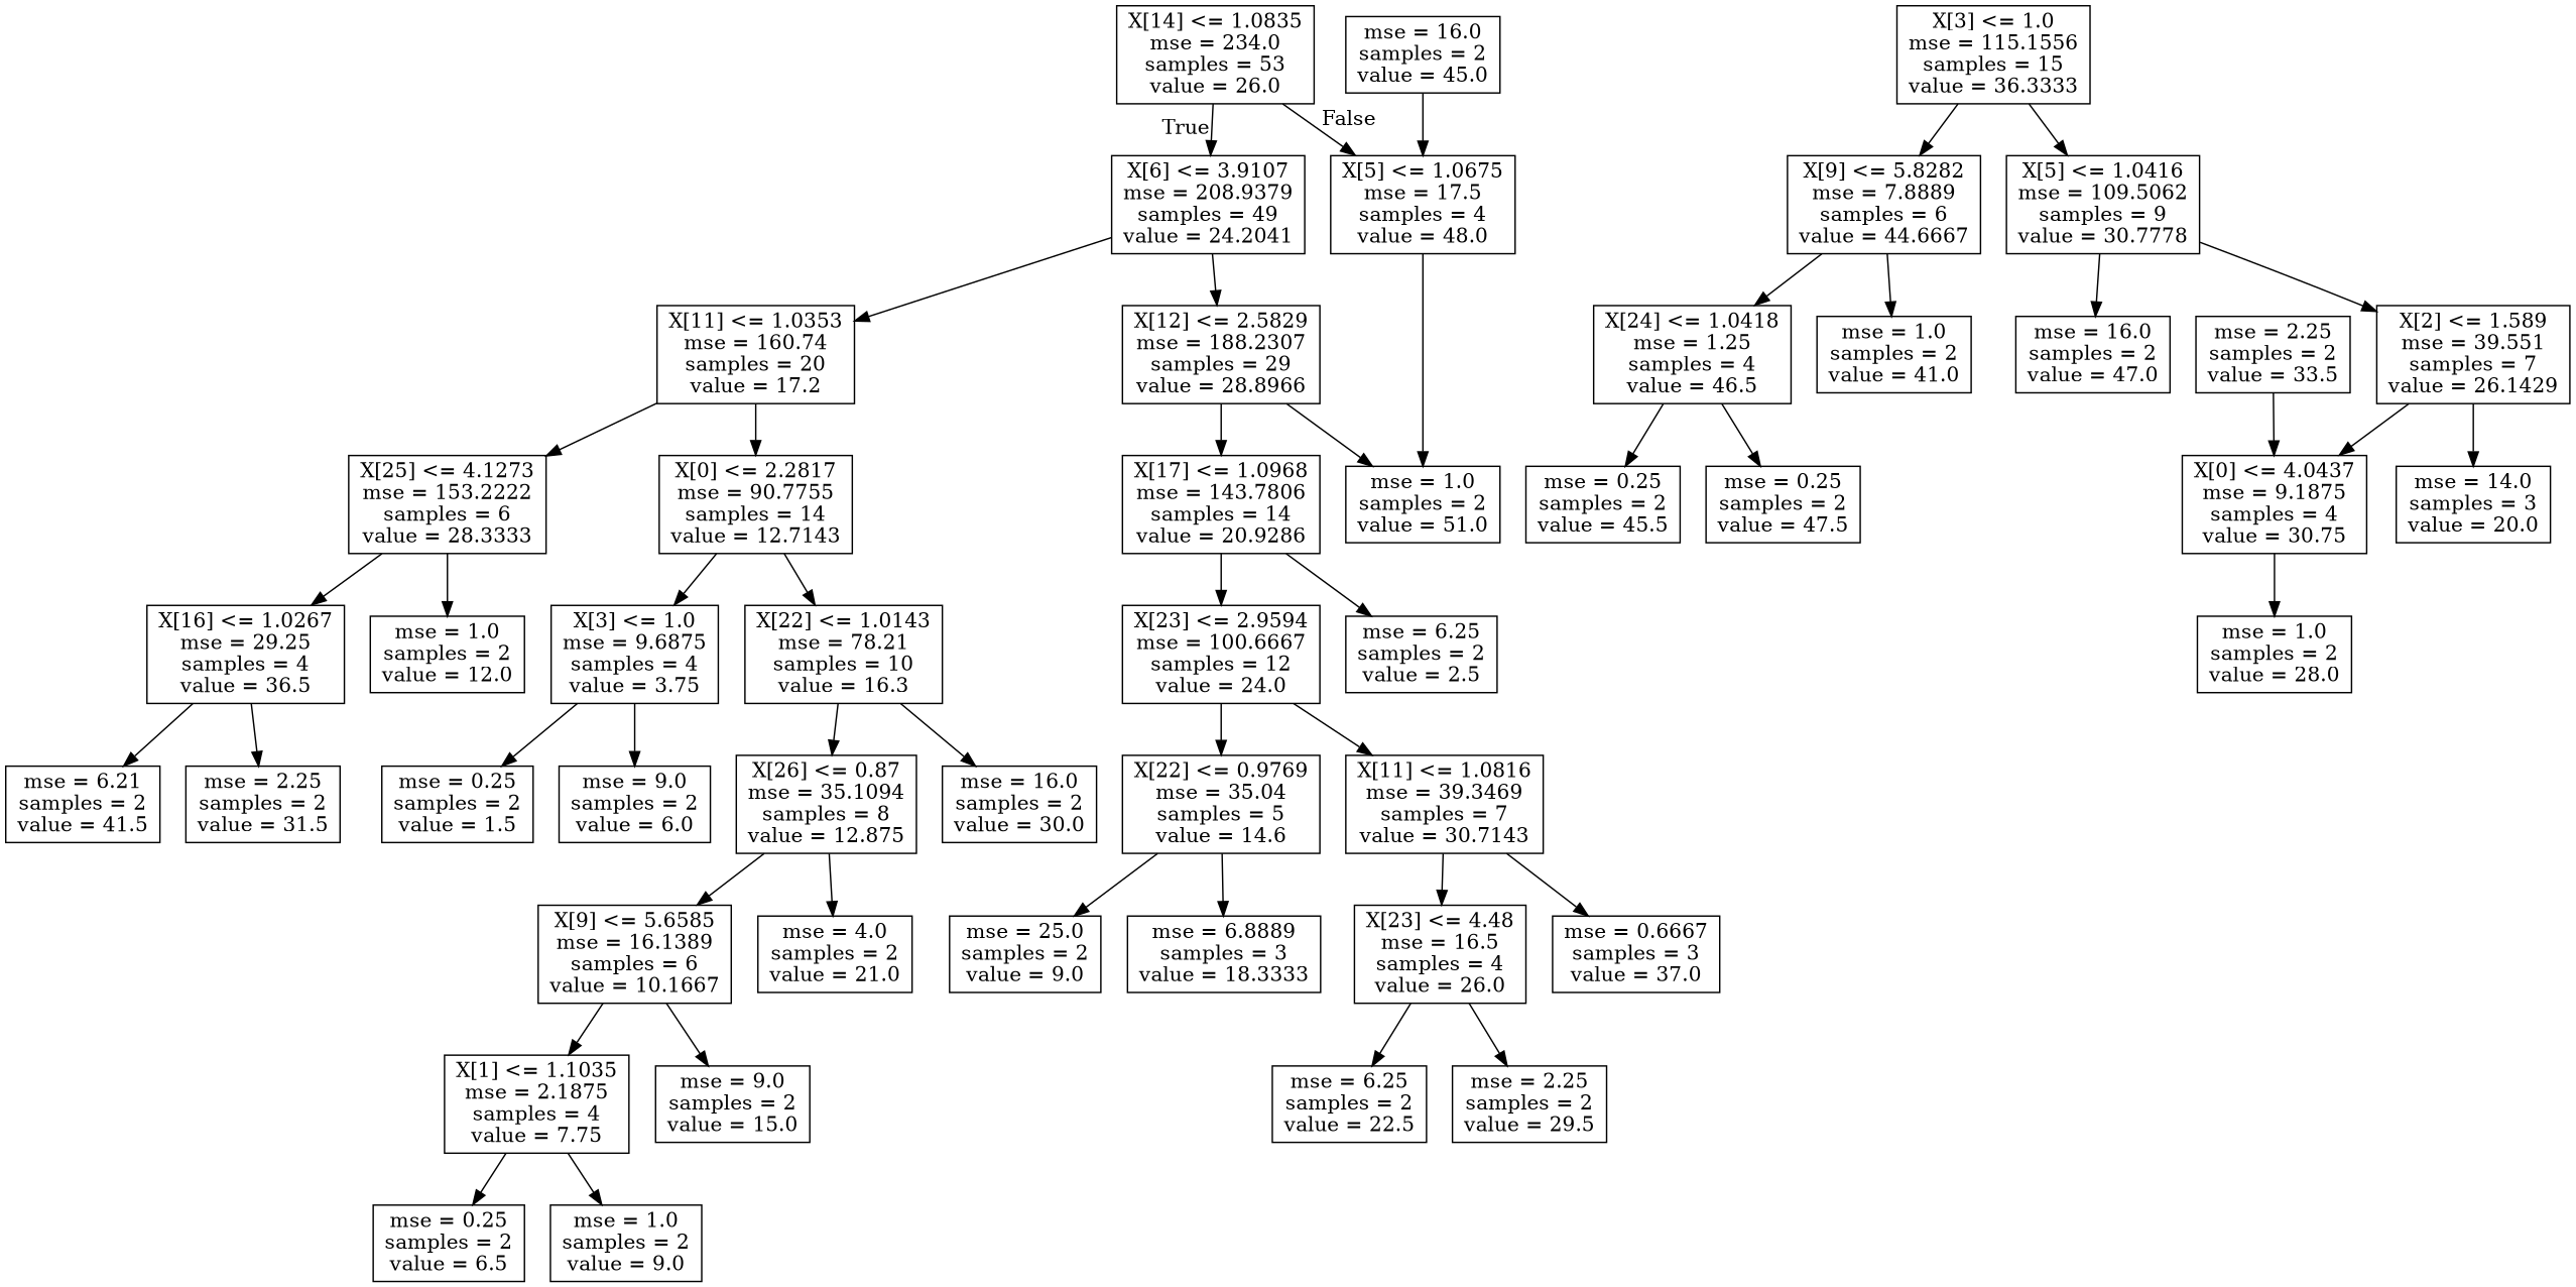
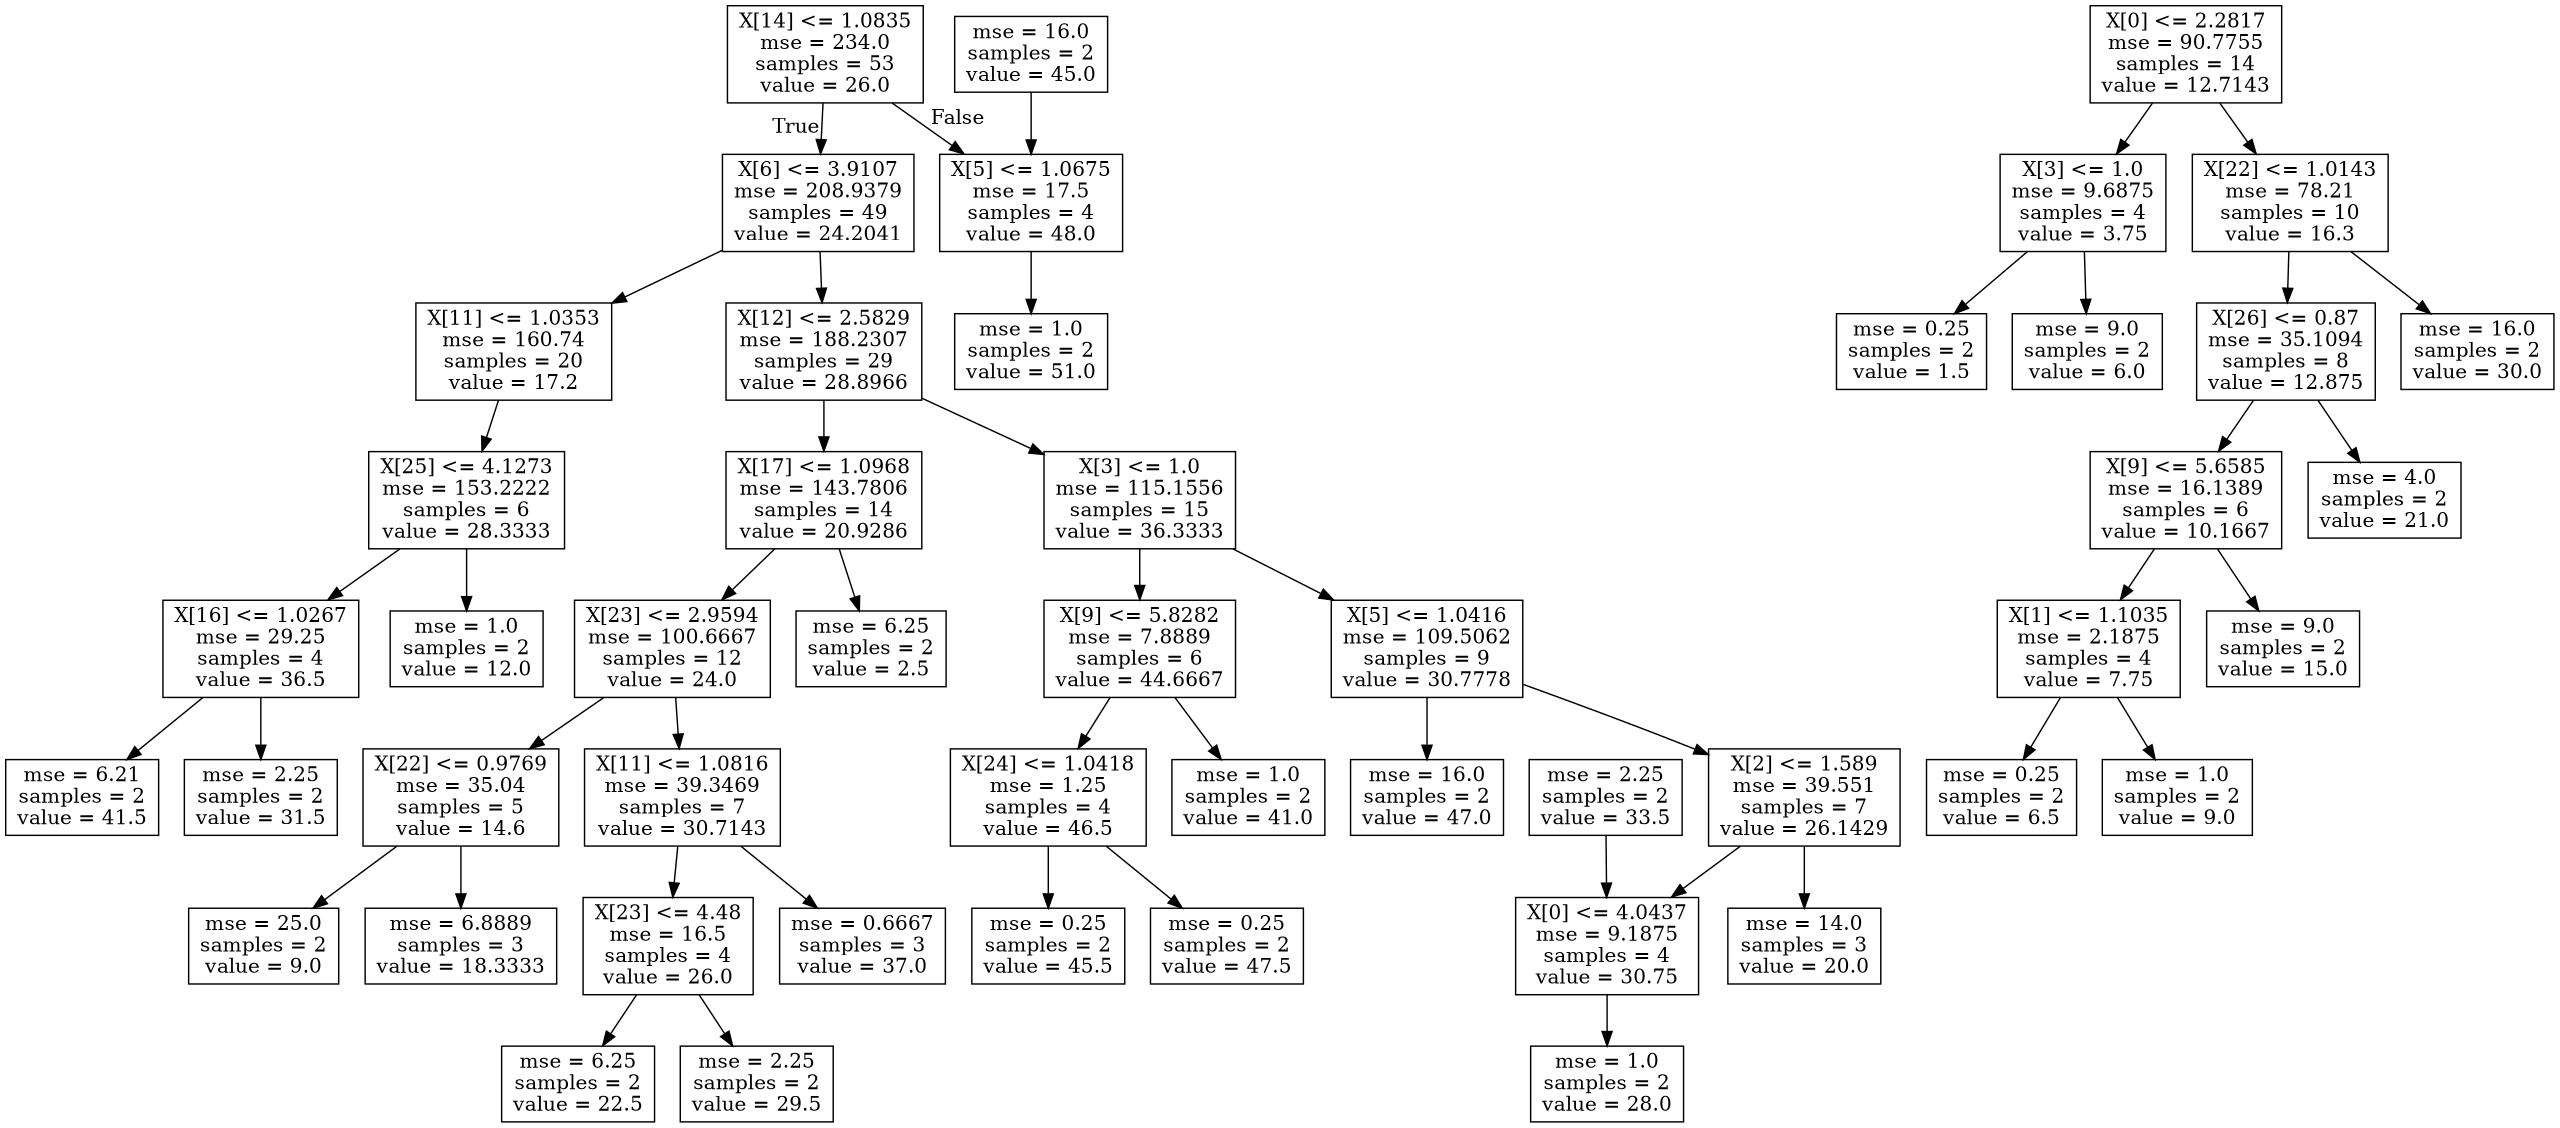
  digraph {
    node [shape=box]
    n1 [label="X[14] <= 1.0835\nmse = 234.0\nsamples = 53\nvalue = 26.0"]
    n2 [label="X[6] <= 3.9107\nmse = 208.9379\nsamples = 49\nvalue = 24.2041"]
    n3 [label="X[5] <= 1.0675\nmse = 17.5\nsamples = 4\nvalue = 48.0"]
    n4 [label="X[11] <= 1.0353\nmse = 160.74\nsamples = 20\nvalue = 17.2"]
    n5 [label="X[12] <= 2.5829\nmse = 188.2307\nsamples = 29\nvalue = 28.8966"]
    n6 [label="mse = 1.0\nsamples = 2\nvalue = 51.0"]
    n7 [label="X[25] <= 4.1273\nmse = 153.2222\nsamples = 6\nvalue = 28.3333"]
    n8 [label="X[0] <= 2.2817\nmse = 90.7755\nsamples = 14\nvalue = 12.7143"]
    n9 [label="X[17] <= 1.0968\nmse = 143.7806\nsamples = 14\nvalue = 20.9286"]
    n10 [label="X[3] <= 1.0\nmse = 115.1556\nsamples = 15\nvalue = 36.3333"]
    n11 [label="X[16] <= 1.0267\nmse = 29.25\nsamples = 4\nvalue = 36.5"]
    n12 [label="mse = 1.0\nsamples = 2\nvalue = 12.0"]
    n13 [label="X[3] <= 1.0\nmse = 9.6875\nsamples = 4\nvalue = 3.75"]
    n14 [label="X[22] <= 1.0143\nmse = 78.21\nsamples = 10\nvalue = 16.3"]
    n15 [label="mse = 6.21\nsamples = 2\nvalue = 41.5"]
    n16 [label="mse = 2.25\nsamples = 2\nvalue = 31.5"]
    n17 [label="mse = 0.25\nsamples = 2\nvalue = 1.5"]
    n18 [label="mse = 9.0\nsamples = 2\nvalue = 6.0"]
    n19 [label="X[26] <= 0.87\nmse = 35.1094\nsamples = 8\nvalue = 12.875"]
    n20 [label="mse = 16.0\nsamples = 2\nvalue = 30.0"]
    n21 [label="X[9] <= 5.6585\nmse = 16.1389\nsamples = 6\nvalue = 10.1667"]
    n22 [label="mse = 4.0\nsamples = 2\nvalue = 21.0"]
    n23 [label="X[1] <= 1.1035\nmse = 2.1875\nsamples = 4\nvalue = 7.75"]
    n24 [label="mse = 9.0\nsamples = 2\nvalue = 15.0"]
    n25 [label="mse = 0.25\nsamples = 2\nvalue = 6.5"]
    n26 [label="mse = 1.0\nsamples = 2\nvalue = 9.0"]
    n27 [label="X[23] <= 2.9594\nmse = 100.6667\nsamples = 12\nvalue = 24.0"]
    n28 [label="mse = 6.25\nsamples = 2\nvalue = 2.5"]
    n29 [label="X[9] <= 5.8282\nmse = 7.8889\nsamples = 6\nvalue = 44.6667"]
    n30 [label="X[5] <= 1.0416\nmse = 109.5062\nsamples = 9\nvalue = 30.7778"]
    n31 [label="X[22] <= 0.9769\nmse = 35.04\nsamples = 5\nvalue = 14.6"]
    n32 [label="X[11] <= 1.0816\nmse = 39.3469\nsamples = 7\nvalue = 30.7143"]
    n33 [label="mse = 25.0\nsamples = 2\nvalue = 9.0"]
    n34 [label="mse = 6.8889\nsamples = 3\nvalue = 18.3333"]
    n35 [label="X[23] <= 4.48\nmse = 16.5\nsamples = 4\nvalue = 26.0"]
    n36 [label="mse = 0.6667\nsamples = 3\nvalue = 37.0"]
    n37 [label="mse = 6.25\nsamples = 2\nvalue = 22.5"]
    n38 [label="mse = 2.25\nsamples = 2\nvalue = 29.5"]
    n39 [label="X[24] <= 1.0418\nmse = 1.25\nsamples = 4\nvalue = 46.5"]
    n40 [label="mse = 1.0\nsamples = 2\nvalue = 41.0"]
    n41 [label="mse = 16.0\nsamples = 2\nvalue = 47.0"]
    n42 [label="X[2] <= 1.589\nmse = 39.551\nsamples = 7\nvalue = 26.1429"]
    n43 [label="mse = 0.25\nsamples = 2\nvalue = 45.5"]
    n44 [label="mse = 0.25\nsamples = 2\nvalue = 47.5"]
    n45 [label="X[0] <= 4.0437\nmse = 9.1875\nsamples = 4\nvalue = 30.75"]
    n46 [label="mse = 14.0\nsamples = 3\nvalue = 20.0"]
    n47 [label="mse = 1.0\nsamples = 2\nvalue = 28.0"]
    n48 [label="mse = 2.25\nsamples = 2\nvalue = 33.5"]
    n49 [label="mse = 16.0\nsamples = 2\nvalue = 45.0"]
    n1 -> n2 [headlabel=True labelangle=45 labeldistance=2.5]
    n1 -> n3 [headlabel=False labelangle=-45 labeldistance=2.5]
    n2 -> n4
    n2 -> n5
    n3 -> n6
    n4 -> n7
-   n4 -> n8
    n5 -> n9
-   n5 -> n6
+   n5 -> n10
    n7 -> n11
    n7 -> n12
    n8 -> n13
    n8 -> n14
    n9 -> n27
    n9 -> n28
    n10 -> n29
    n10 -> n30
    n11 -> n15
    n11 -> n16
    n13 -> n17
    n13 -> n18
    n14 -> n19
    n14 -> n20
    n19 -> n21
    n19 -> n22
    n21 -> n23
    n21 -> n24
    n23 -> n25
    n23 -> n26
    n27 -> n31
    n27 -> n32
    n29 -> n39
    n29 -> n40
    n30 -> n41
    n30 -> n42
    n31 -> n33
    n31 -> n34
    n32 -> n35
    n32 -> n36
    n35 -> n37
    n35 -> n38
    n39 -> n43
    n39 -> n44
    n42 -> n45
    n42 -> n46
    n45 -> n47
    n48 -> n45
    n49 -> n3
  }
